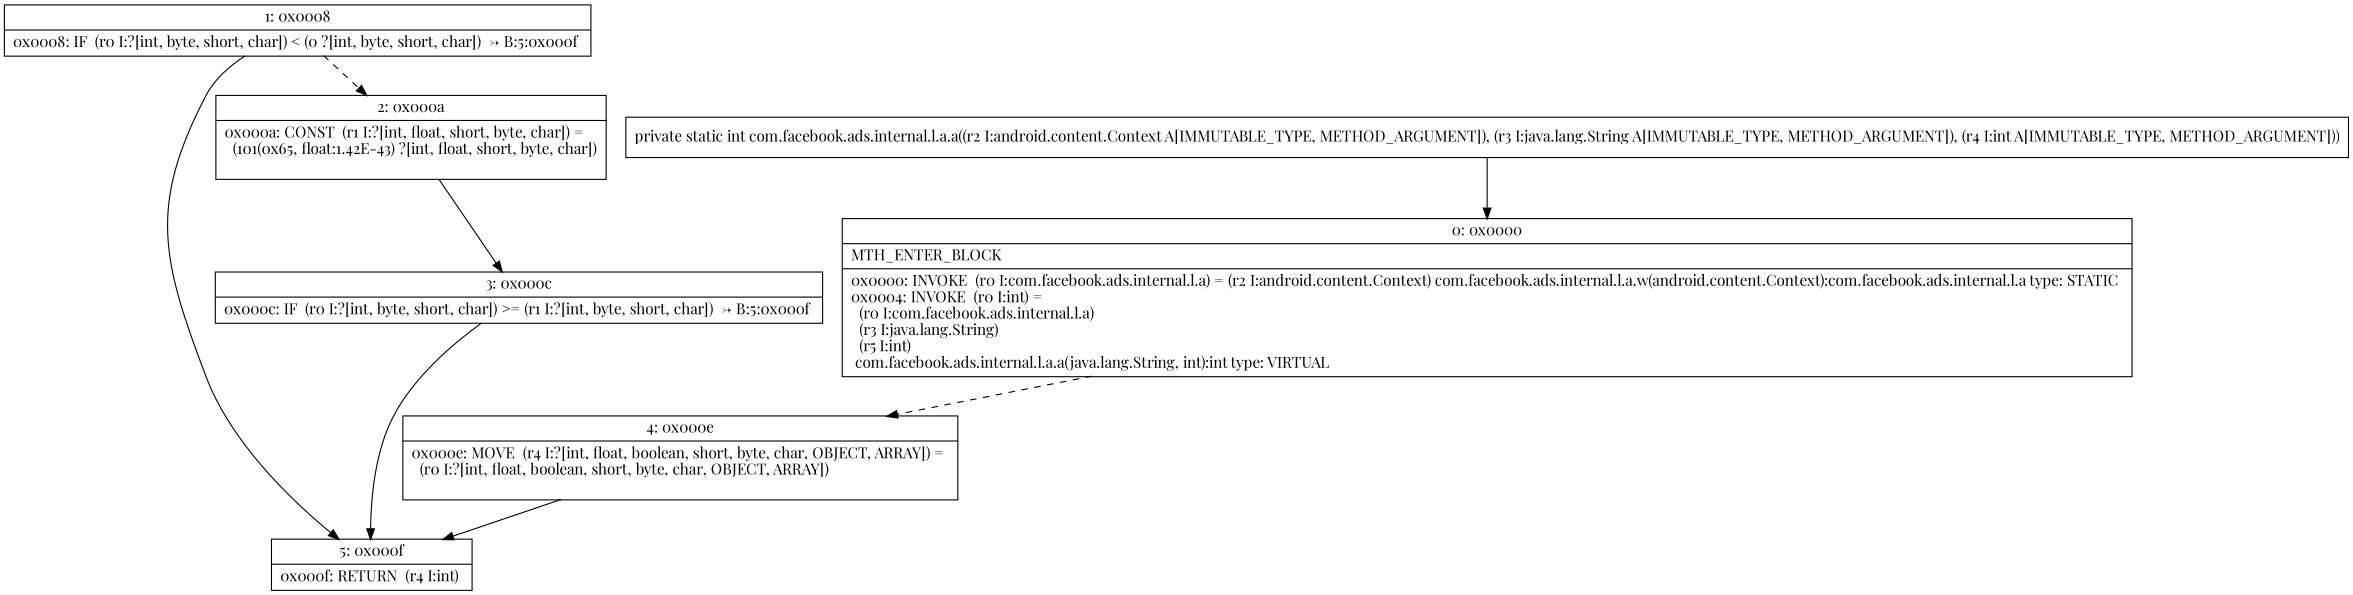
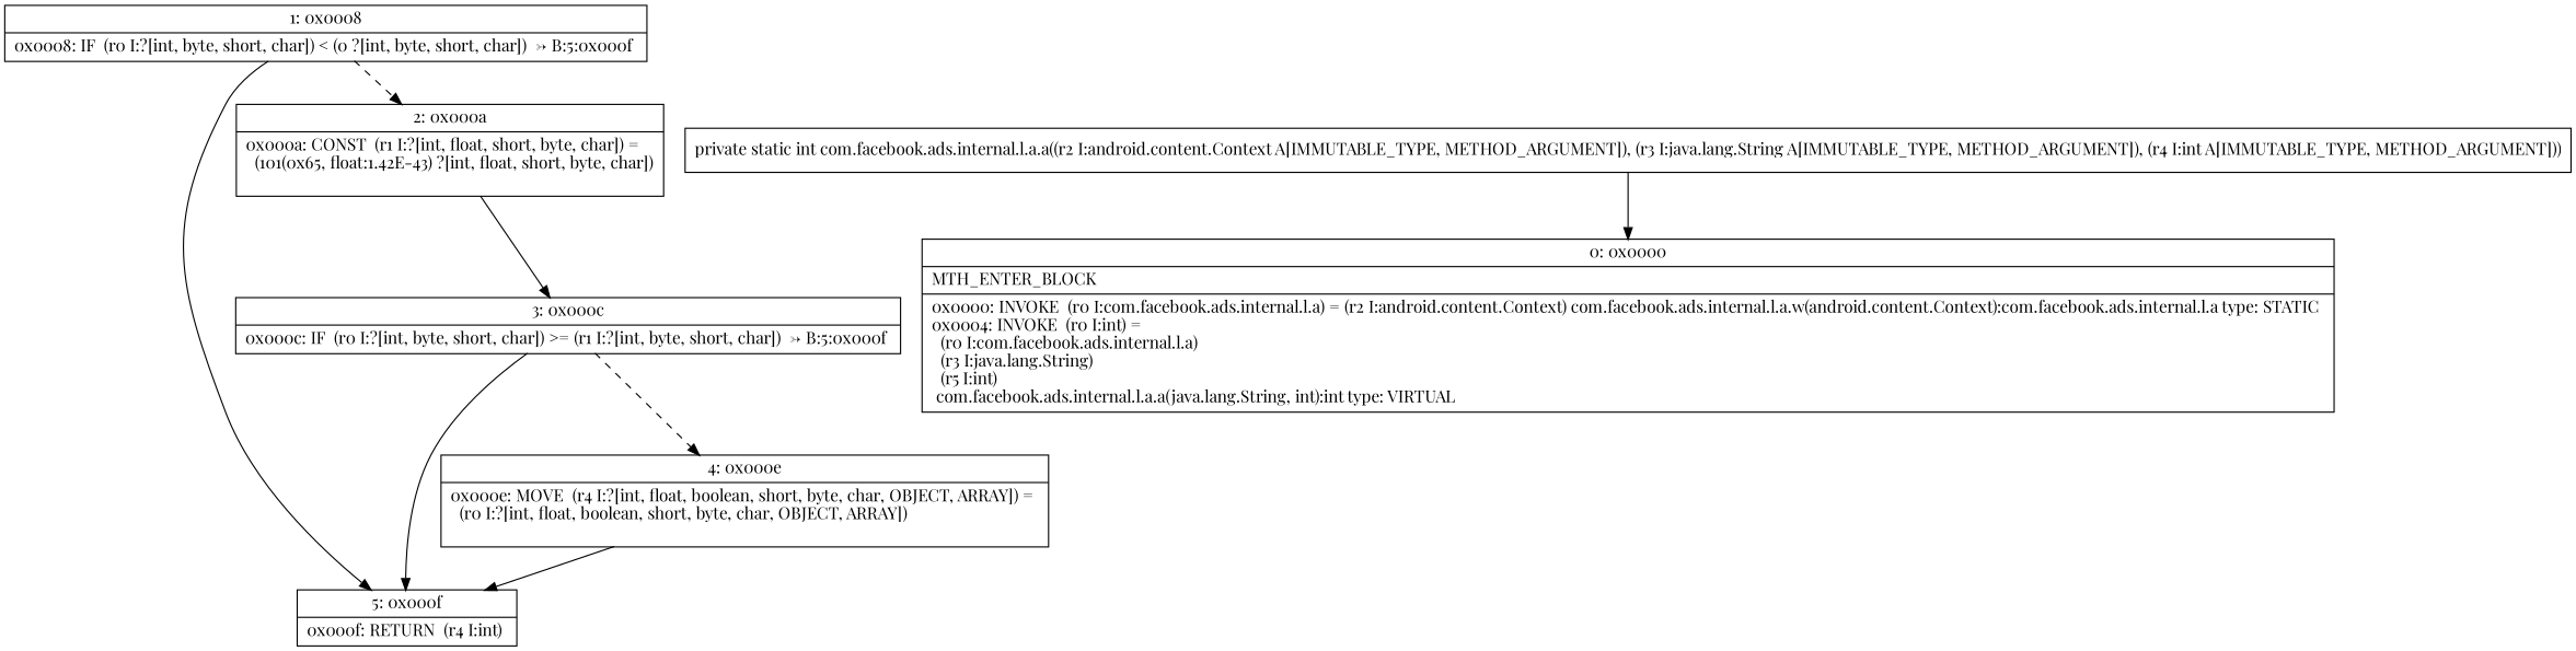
  digraph {
    fontname="Playfair Display"
    node [fontname="Playfair Display" shape=record]
    edge [fontname="Playfair Display"]
    n1 [label="{0\:\ 0x0000|MTH_ENTER_BLOCK\l|0x0000: INVOKE  (r0 I:com.facebook.ads.internal.l.a) = (r2 I:android.content.Context) com.facebook.ads.internal.l.a.w(android.content.Context):com.facebook.ads.internal.l.a type: STATIC \l0x0004: INVOKE  (r0 I:int) = \l  (r0 I:com.facebook.ads.internal.l.a)\l  (r3 I:java.lang.String)\l  (r5 I:int)\l com.facebook.ads.internal.l.a.a(java.lang.String, int):int type: VIRTUAL \l}"]
    n2 [label="{1\:\ 0x0008|0x0008: IF  (r0 I:?[int, byte, short, char]) \< (0 ?[int, byte, short, char])  \-\> B:5:0x000f \l}"]
    n3 [label="{2\:\ 0x000a|0x000a: CONST  (r1 I:?[int, float, short, byte, char]) = \l  (101(0x65, float:1.42E\-43) ?[int, float, short, byte, char])\l \l}"]
    n4 [label="{5\:\ 0x000f|0x000f: RETURN  (r4 I:int) \l}"]
    n5 [label="{3\:\ 0x000c|0x000c: IF  (r0 I:?[int, byte, short, char]) \>= (r1 I:?[int, byte, short, char])  \-\> B:5:0x000f \l}"]
    n6 [label="{4\:\ 0x000e|0x000e: MOVE  (r4 I:?[int, float, boolean, short, byte, char, OBJECT, ARRAY]) = \l  (r0 I:?[int, float, boolean, short, byte, char, OBJECT, ARRAY])\l \l}"]
    n7 [label="{private static int com.facebook.ads.internal.l.a.a((r2 I:android.content.Context A[IMMUTABLE_TYPE, METHOD_ARGUMENT]), (r3 I:java.lang.String A[IMMUTABLE_TYPE, METHOD_ARGUMENT]), (r4 I:int A[IMMUTABLE_TYPE, METHOD_ARGUMENT])) }"]
    n2 -> n3 [style=dashed]
    n2 -> n4
    n3 -> n5
    n5 -> n4
-   n1 -> n6 [style=dashed]
+   n5 -> n6 [style=dashed]
    n6 -> n4
    n7 -> n1
  }
